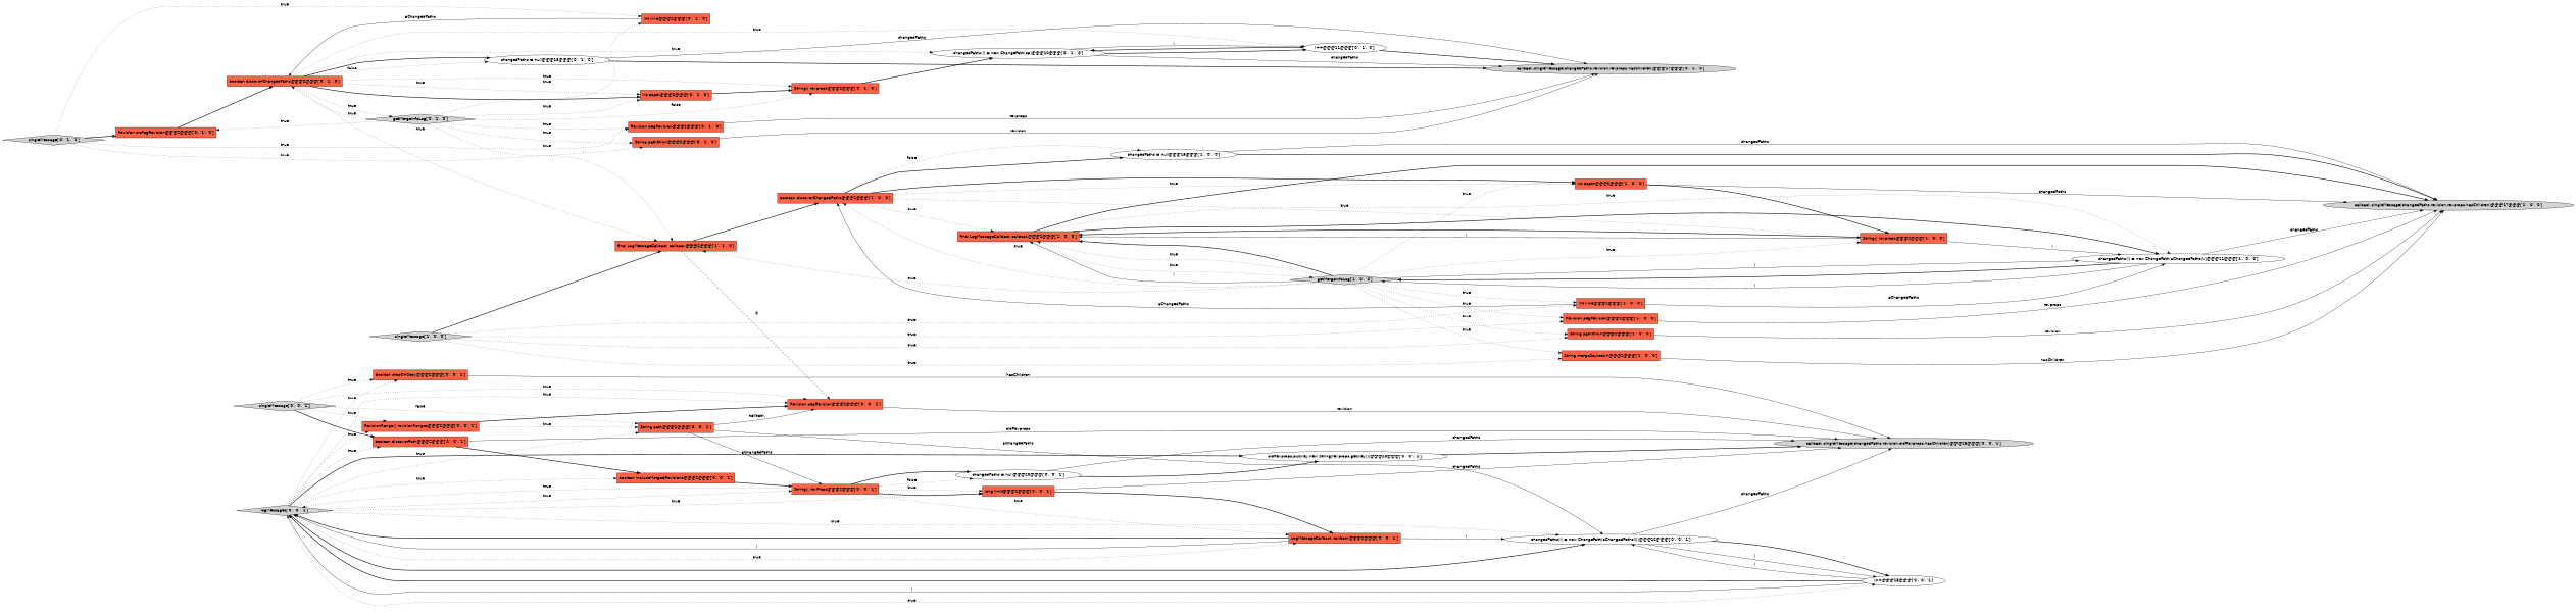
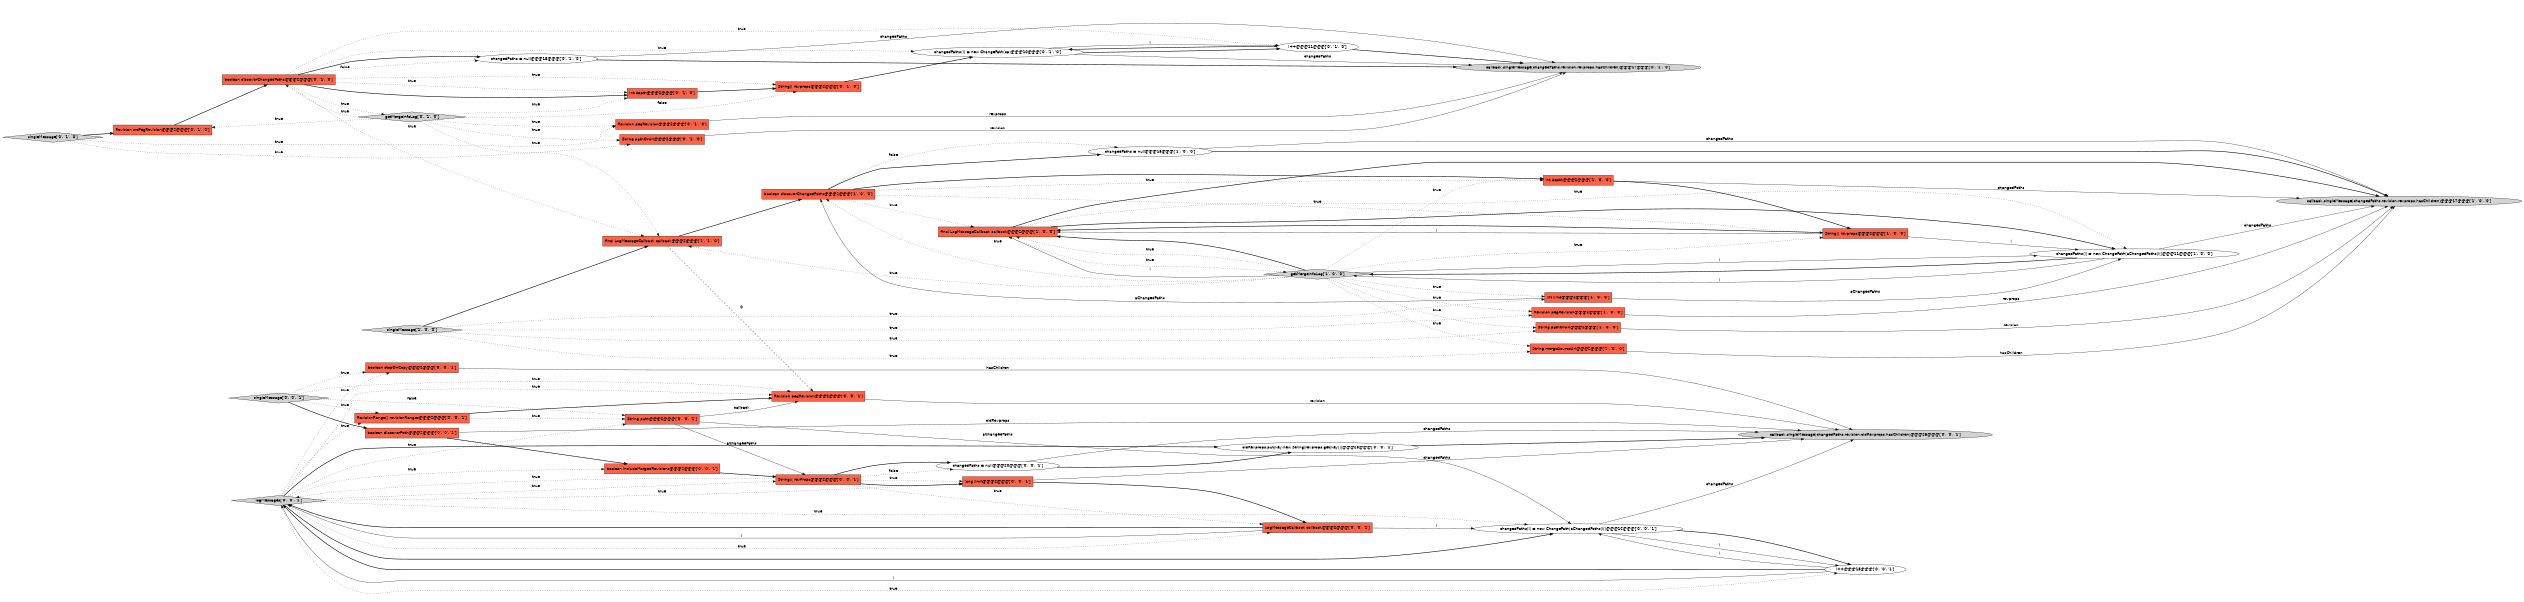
  digraph {
    fontname="DejaVu Sans"
    rankdir=LR
    node [fillcolor=tomato fontname="DejaVu Sans" shape=box style=filled]
    edge [fontname="DejaVu Sans" style=dotted]
    n1 [fillcolor=lightgray label="singleMessage['0', '1', '0']" shape=diamond]
    n2 [label="Revision srcPegRevision@@@2@@@['0', '1', '0']"]
-   n3 [label="int kind@@@2@@@['0', '1', '0']"]
    n4 [label="String pathOrUrl@@@2@@@['0', '1', '0']"]
    n5 [label="Revision pegRevision@@@2@@@['0', '1', '0']"]
    n6 [label="boolean discoverChangedPaths@@@2@@@['0', '1', '0']"]
    n7 [fillcolor=lightgray label="callback.singleMessage(changedPaths,revision,revprops,hasChildren)@@@17@@@['0', '1', '0']" shape=ellipse]
    n8 [label="String(( revProps@@@2@@@['0', '0', '1']"]
    n9 [fillcolor=white label="changedPaths = null@@@20@@@['0', '0', '1']" shape=ellipse]
    n10 [label="long limit@@@2@@@['0', '0', '1']"]
    n11 [label="LogMessageCallback callback@@@2@@@['0', '0', '1']"]
    n12 [fillcolor=lightgray label="logMessages['0', '0', '1']" shape=diamond]
    n13 [fillcolor=lightgray label="callback.singleMessage(changedPaths,revision,oldRevprops,hasChildren)@@@25@@@['0', '0', '1']" shape=ellipse]
    n14 [fillcolor=white label="oldRevprops.put(key,new String(revprops.get(key)))@@@23@@@['0', '0', '1']" shape=ellipse]
    n15 [fillcolor=white label="changedPaths(i( = new ChangePath(aChangedPaths(i()@@@16@@@['0', '0', '1']" shape=ellipse]
    n16 [label="boolean stopOnCopy@@@2@@@['0', '0', '1']"]
    n17 [label="boolean discoverPath@@@2@@@['0', '0', '1']"]
    n18 [label="boolean includeMergedRevisions@@@2@@@['0', '0', '1']"]
    n19 [label="RevisionRange(( revisionRanges@@@2@@@['0', '0', '1']"]
    n20 [label="Revision pegRevision@@@2@@@['0', '0', '1']"]
    n21 [label="String path@@@2@@@['0', '0', '1']"]
    n22 [fillcolor=white label="i++@@@15@@@['0', '0', '1']" shape=ellipse]
    n23 [label="String pathOrUrl@@@2@@@['1', '0', '0']"]
    n24 [fillcolor=lightgray label="callback.singleMessage(changedPaths,revision,revprops,hasChildren)@@@17@@@['1', '0', '0']" shape=ellipse]
    n25 [label="final LogMessageCallback callback@@@2@@@['1', '1', '0']"]
    n26 [fillcolor=lightgray label="getMergeinfoLog['0', '1', '0']" shape=diamond]
    n27 [label="int depth@@@2@@@['0', '1', '0']"]
    n28 [label="String(( revprops@@@2@@@['0', '1', '0']"]
    n29 [fillcolor=white label="changedPaths(i( = new ChangePath(cp)@@@10@@@['0', '1', '0']" shape=ellipse]
    n30 [fillcolor=white label="changedPaths = null@@@15@@@['0', '1', '0']" shape=ellipse]
    n31 [fillcolor=white label="i++@@@11@@@['0', '1', '0']" shape=ellipse]
    n32 [fillcolor=lightgray label="getMergeinfoLog['1', '0', '0']" shape=diamond]
    n33 [label="String mergeSourceUrl@@@2@@@['1', '0', '0']"]
    n34 [label="final LogMessageCallback callback@@@2@@@['1', '0', '0']"]
    n35 [label="String(( revprops@@@2@@@['1', '0', '0']"]
    n36 [fillcolor=white label="changedPaths(i( = new ChangePath(aChangedPaths(i()@@@11@@@['1', '0', '0']" shape=ellipse]
    n37 [label="boolean discoverChangedPaths@@@2@@@['1', '0', '0']"]
    n38 [label="Revision pegRevision@@@2@@@['1', '0', '0']"]
    n39 [label="int kind@@@2@@@['1', '0', '0']"]
    n40 [label="int depth@@@2@@@['1', '0', '0']"]
    n41 [fillcolor=white label="changedPaths = null@@@15@@@['1', '0', '0']" shape=ellipse]
    n42 [fillcolor=lightgray label="singleMessage['0', '0', '1']" shape=diamond]
    n43 [fillcolor=lightgray label="singleMessage['1', '0', '0']" shape=diamond]
    n1 -> n2 [style=bold]
-   n1 -> n3 [label=true]
    n1 -> n4 [label=true]
    n1 -> n5 [label=true]
    n2 -> n6 [style=bold]
-   n3 -> n6 [label=aChangedPaths style=solid]
    n4 -> n7 [label=revision style=solid]
    n5 -> n7 [label=revprops style=solid]
    n6 -> n25 [label=true]
    n6 -> n26 [label=true]
    n6 -> n27 [style=bold]
    n6 -> n27 [label=true]
    n6 -> n28 [label=true]
    n6 -> n29 [label=true]
    n6 -> n30 [label=false]
    n6 -> n30 [style=bold]
    n6 -> n31 [label=true]
    n8 -> n9 [style=bold]
    n8 -> n9 [label=false]
    n8 -> n10 [style=bold]
    n8 -> n10 [label=true]
    n8 -> n11 [label=true]
    n8 -> n12 [label=true]
    n9 -> n13 [label=changedPaths style=solid]
    n9 -> n14 [style=bold]
    n10 -> n11 [style=bold]
    n10 -> n13 [label=changedPaths style=solid]
    n11 -> n12 [style=bold]
    n11 -> n12 [label=i style=solid]
    n11 -> n15 [label=i style=solid]
    n12 -> n8 [label=true]
    n12 -> n10 [label=true]
    n12 -> n11 [label=true]
    n12 -> n14 [style=bold]
    n12 -> n15 [style=bold]
    n12 -> n15 [label=true]
    n12 -> n16 [label=true]
-   n12 -> n17 [label=true]
    n12 -> n18 [label=true]
    n12 -> n19 [label=true]
    n12 -> n20 [label=true]
    n12 -> n21 [label=true]
    n12 -> n22 [label=true]
    n14 -> n13 [style=bold]
    n15 -> n13 [label=changedPaths style=solid]
    n15 -> n22 [style=bold]
    n15 -> n22 [label=i style=solid]
    n16 -> n13 [label=hasChildren style=solid]
    n17 -> n13 [label=oldRevprops style=solid]
    n17 -> n18 [style=bold]
    n18 -> n8 [style=bold]
    n19 -> n20 [style=bold]
    n19 -> n21 [label=true]
    n20 -> n13 [label=revision style=solid]
    n21 -> n8 [label=aChangedPaths style=solid]
    n21 -> n15 [label=aChangedPaths style=solid]
    n21 -> n20 [label=callback style=solid]
    n22 -> n12 [label=i style=solid]
    n22 -> n12 [style=bold]
    n22 -> n15 [label=i style=solid]
    n23 -> n24 [label=revision style=solid]
    n25 -> n20 [label=0 style=dashed]
    n25 -> n37 [style=bold]
    n26 -> n2 [label=true]
-   n26 -> n3 [label=true]
    n26 -> n4 [label=true]
    n26 -> n5 [label=true]
    n26 -> n6 [label=true]
    n26 -> n25 [label=true]
    n26 -> n27 [label=true]
    n26 -> n28 [label=false]
    n27 -> n28 [style=bold]
    n28 -> n29 [style=bold]
    n29 -> n7 [label=changedPaths style=solid]
    n29 -> n31 [label=i style=solid]
    n29 -> n31 [style=bold]
    n30 -> n7 [style=bold]
    n30 -> n7 [label=changedPaths style=solid]
    n31 -> n7 [style=bold]
    n31 -> n29 [style=bold]
    n32 -> n23 [label=true]
    n32 -> n25 [label=true]
    n32 -> n33 [label=true]
    n32 -> n34 [label=i style=solid]
    n32 -> n34 [style=bold]
    n32 -> n34 [label=true]
    n32 -> n35 [label=true]
    n32 -> n36 [label=i style=solid]
    n32 -> n37 [label=true]
    n32 -> n38 [label=true]
    n32 -> n39 [label=true]
    n32 -> n40 [label=true]
    n33 -> n24 [label=hasChildren style=solid]
    n34 -> n24 [style=bold]
    n34 -> n32 [label=true]
    n34 -> n36 [label=true]
    n34 -> n36 [style=bold]
    n35 -> n34 [style=bold]
    n35 -> n34 [label=i style=solid]
    n35 -> n36 [label=i style=solid]
    n36 -> n24 [label=changedPaths style=solid]
    n36 -> n32 [style=bold]
    n36 -> n32 [label=i style=solid]
    n37 -> n34 [label=true]
    n37 -> n35 [label=true]
    n37 -> n40 [label=true]
    n37 -> n40 [style=bold]
    n37 -> n41 [style=bold]
    n37 -> n41 [label=false]
    n38 -> n24 [label=revprops style=solid]
    n39 -> n36 [label=aChangedPaths style=solid]
    n39 -> n37 [label=aChangedPaths style=solid]
    n40 -> n24 [label=changedPaths style=solid]
    n40 -> n35 [style=bold]
    n41 -> n24 [style=bold]
    n41 -> n24 [label=changedPaths style=solid]
    n42 -> n16 [label=true]
    n42 -> n17 [style=bold]
    n42 -> n19 [label=true]
    n42 -> n20 [label=true]
    n42 -> n21 [label=false]
    n43 -> n23 [label=true]
    n43 -> n25 [style=bold]
    n43 -> n33 [label=true]
    n43 -> n38 [label=true]
    n43 -> n39 [label=true]
  }
